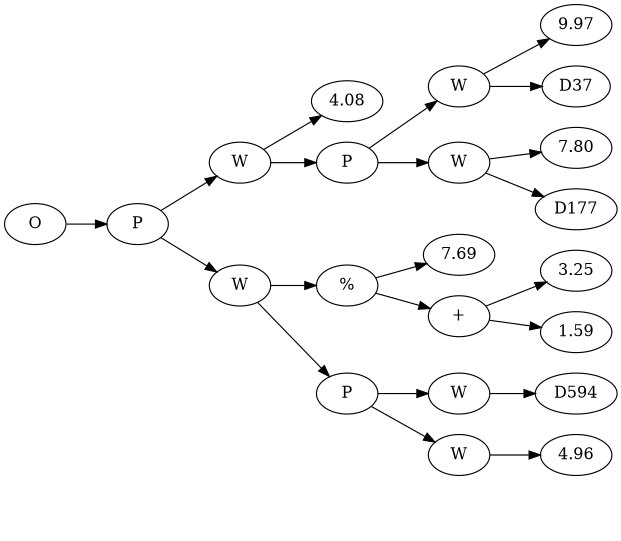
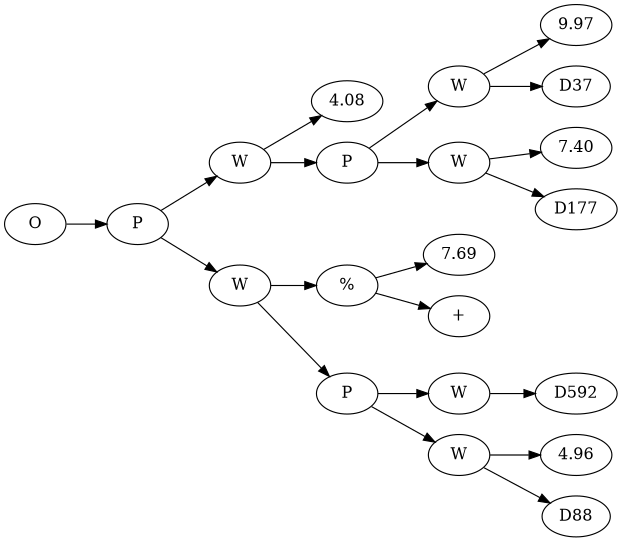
  digraph {
    rankdir=LR
    n1 [label=O]
    n2 [label=P]
    n3 [label=W]
    n4 [label=W]
    n5 [label=4.08]
    n6 [label=P]
    n7 [label="%"]
    n8 [label=P]
    n9 [label=W]
    n10 [label=W]
    n11 [label=9.97]
    n12 [label=D37]
-   n13 [label=7.80]
+   n13 [label=7.40]
    n14 [label=D177]
    n15 [label=7.69]
    n16 [label="+"]
    n17 [label=W]
    n18 [label=W]
-   n19 [label=3.25]
-   n20 [label=1.59]
-   n21 [label=D594]
+   n21 [label=D592]
    n22 [label=4.96]
+   n23 [label=D88]
    n1 -> n2
    n2 -> n3
    n2 -> n4
    n3 -> n5
    n3 -> n6
    n4 -> n7
    n4 -> n8
    n6 -> n9
    n6 -> n10
    n7 -> n15
    n7 -> n16
    n8 -> n17
    n8 -> n18
    n9 -> n11
    n9 -> n12
    n10 -> n13
    n10 -> n14
-   n16 -> n19
-   n16 -> n20
    n17 -> n21
    n18 -> n22
+   n18 -> n23
  }
